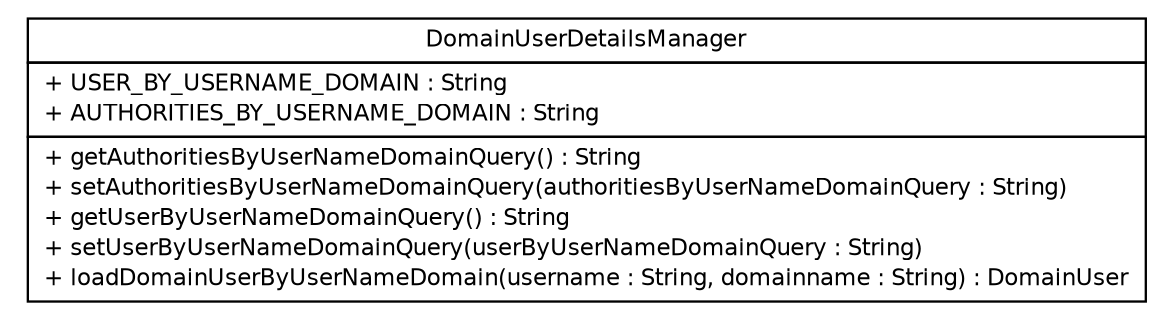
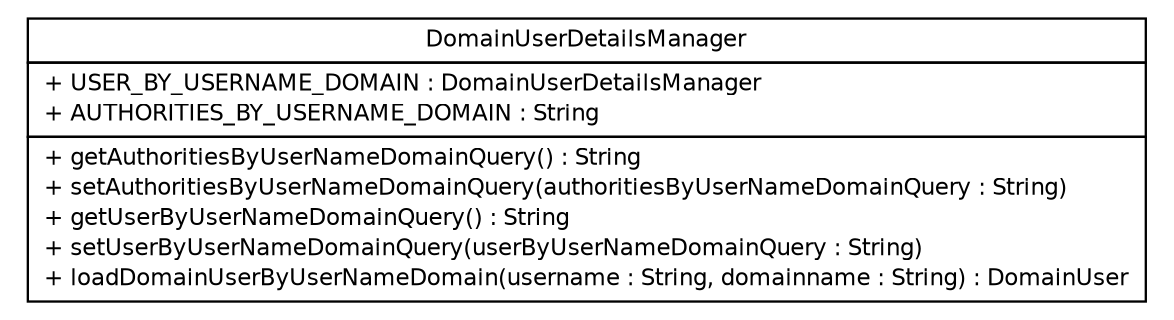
  digraph {
    nodesep=0.25
    rankdir=TB
    ranksep=0.5
-   n1 [fontcolor=black fontname=Helvetica fontsize=10.0 label=<<table title="com.inn.headstartdemo.security.provisioning.DomainUserDetailsManager" border="0" cellborder="1" cellspacing="0" cellpadding="2" port="p" href="./DomainUserDetailsManager.html"> 		<tr><td><table border="0" cellspacing="0" cellpadding="1"> <tr><td align="center" balign="center"> DomainUserDetailsManager </td></tr> 		</table></td></tr> 		<tr><td><table border="0" cellspacing="0" cellpadding="1"> <tr><td align="left" balign="left"> + USER_BY_USERNAME_DOMAIN : String </td></tr> <tr><td align="left" balign="left"> + AUTHORITIES_BY_USERNAME_DOMAIN : String </td></tr> 		</table></td></tr> 		<tr><td><table border="0" cellspacing="0" cellpadding="1"> <tr><td align="left" balign="left"> + getAuthoritiesByUserNameDomainQuery() : String </td></tr> <tr><td align="left" balign="left"> + setAuthoritiesByUserNameDomainQuery(authoritiesByUserNameDomainQuery : String) </td></tr> <tr><td align="left" balign="left"> + getUserByUserNameDomainQuery() : String </td></tr> <tr><td align="left" balign="left"> + setUserByUserNameDomainQuery(userByUserNameDomainQuery : String) </td></tr> <tr><td align="left" balign="left"> + loadDomainUserByUserNameDomain(username : String, domainname : String) : DomainUser </td></tr> 		</table></td></tr> 		</table>> shape=plaintext]
+   n1 [fontcolor=black fontname=Helvetica fontsize=10.0 label=<<table title="com.inn.headstartdemo.security.provisioning.DomainUserDetailsManager" border="0" cellborder="1" cellspacing="0" cellpadding="2" port="p" href="./DomainUserDetailsManager.html"> 		<tr><td><table border="0" cellspacing="0" cellpadding="1"> <tr><td align="center" balign="center"> DomainUserDetailsManager </td></tr> 		</table></td></tr> 		<tr><td><table border="0" cellspacing="0" cellpadding="1"> <tr><td align="left" balign="left"> + USER_BY_USERNAME_DOMAIN : DomainUserDetailsManager </td></tr> <tr><td align="left" balign="left"> + AUTHORITIES_BY_USERNAME_DOMAIN : String </td></tr> 		</table></td></tr> 		<tr><td><table border="0" cellspacing="0" cellpadding="1"> <tr><td align="left" balign="left"> + getAuthoritiesByUserNameDomainQuery() : String </td></tr> <tr><td align="left" balign="left"> + setAuthoritiesByUserNameDomainQuery(authoritiesByUserNameDomainQuery : String) </td></tr> <tr><td align="left" balign="left"> + getUserByUserNameDomainQuery() : String </td></tr> <tr><td align="left" balign="left"> + setUserByUserNameDomainQuery(userByUserNameDomainQuery : String) </td></tr> <tr><td align="left" balign="left"> + loadDomainUserByUserNameDomain(username : String, domainname : String) : DomainUser </td></tr> 		</table></td></tr> 		</table>> shape=plaintext]
  }
